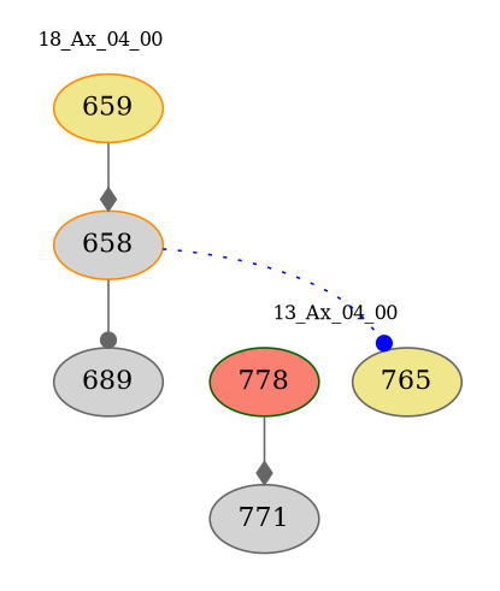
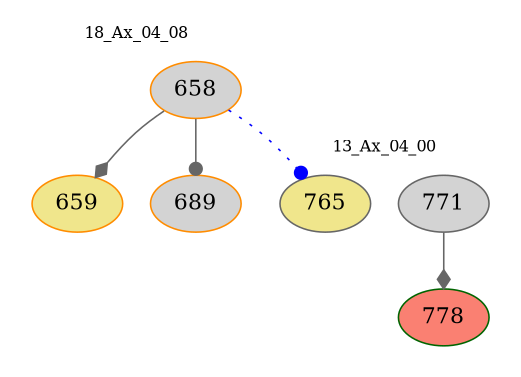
  digraph {
    node [color=gray40 fillcolor=lightgrey style=filled]
    edge [arrowhead=diamond color=gray40 style=solid]
    n1 [label=771]
    n2 [fillcolor=khaki label=765]
    n3 [color=darkgreen fillcolor=salmon label=778]
    n4 [color=darkorange label=658]
    n5 [color=darkorange fillcolor=khaki label=659]
-   n6 [label=689]
+   n6 [color=darkorange label=689]
    subgraph cluster_1 {
      color=white
      fontsize=10
      label="13_Ax_04_00"
      n1
      n2
      n3
    }
    subgraph cluster_2 {
      color=white
      fontsize=10
-     label="18_Ax_04_00"
+     label="18_Ax_04_08"
      n4
      n5
      n6
    }
-   n3 -> n1
+   n1 -> n3
    n4 -> n2 [arrowhead=dot color=blue style=dotted]
-   n5 -> n4
+   n4 -> n5
    n4 -> n6 [arrowhead=dot]
  }
